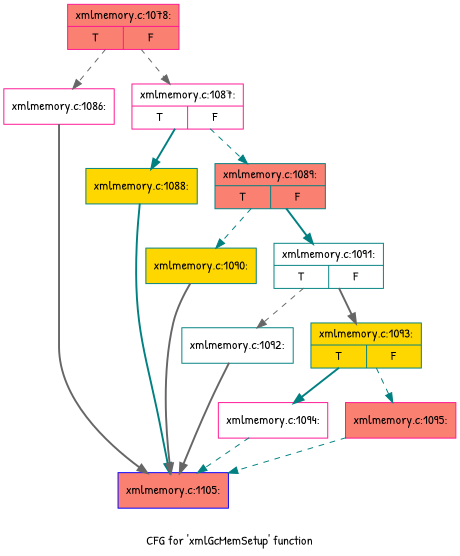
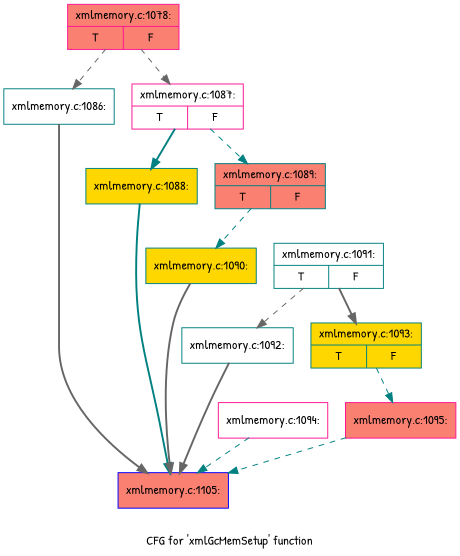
  digraph {
    fontname="Patrick Hand"
    label="CFG for 'xmlGcMemSetup' function"
    node [color=teal fillcolor=white fontname="Patrick Hand" shape=record style=filled]
    edge [color=teal fontname="Patrick Hand" style=dashed]
    n1 [color=deeppink fillcolor=salmon label="{xmlmemory.c:1078:|{<s0>T|<s1>F}}"]
-   n2 [color=deeppink label="{xmlmemory.c:1086:}"]
+   n2 [label="{xmlmemory.c:1086:}"]
    n3 [color=deeppink label="{xmlmemory.c:1087:|{<s0>T|<s1>F}}"]
    n4 [color=blue fillcolor=salmon label="{xmlmemory.c:1105:}"]
    n5 [fillcolor=gold label="{xmlmemory.c:1088:}"]
    n6 [fillcolor=salmon label="{xmlmemory.c:1089:|{<s0>T|<s1>F}}"]
    n7 [fillcolor=gold label="{xmlmemory.c:1090:}"]
    n8 [label="{xmlmemory.c:1091:|{<s0>T|<s1>F}}"]
    n9 [label="{xmlmemory.c:1092:}"]
    n10 [fillcolor=gold label="{xmlmemory.c:1093:|{<s0>T|<s1>F}}"]
    n11 [color=deeppink label="{xmlmemory.c:1094:}"]
    n12 [color=deeppink fillcolor=salmon label="{xmlmemory.c:1095:}"]
    n1 -> n2 [color=gray40]
    n1 -> n3 [color=gray40]
    n2 -> n4 [color=gray40 style=bold]
    n3 -> n5 [style=bold]
    n3 -> n6
    n5 -> n4 [style=bold]
    n6 -> n7
-   n6 -> n8 [style=bold]
    n7 -> n4 [color=gray40 style=bold]
    n8 -> n9 [color=gray40]
    n8 -> n10 [color=gray40 style=bold]
    n9 -> n4 [color=gray40 style=bold]
-   n10 -> n11 [style=bold]
    n10 -> n12
    n11 -> n4
    n12 -> n4
  }
